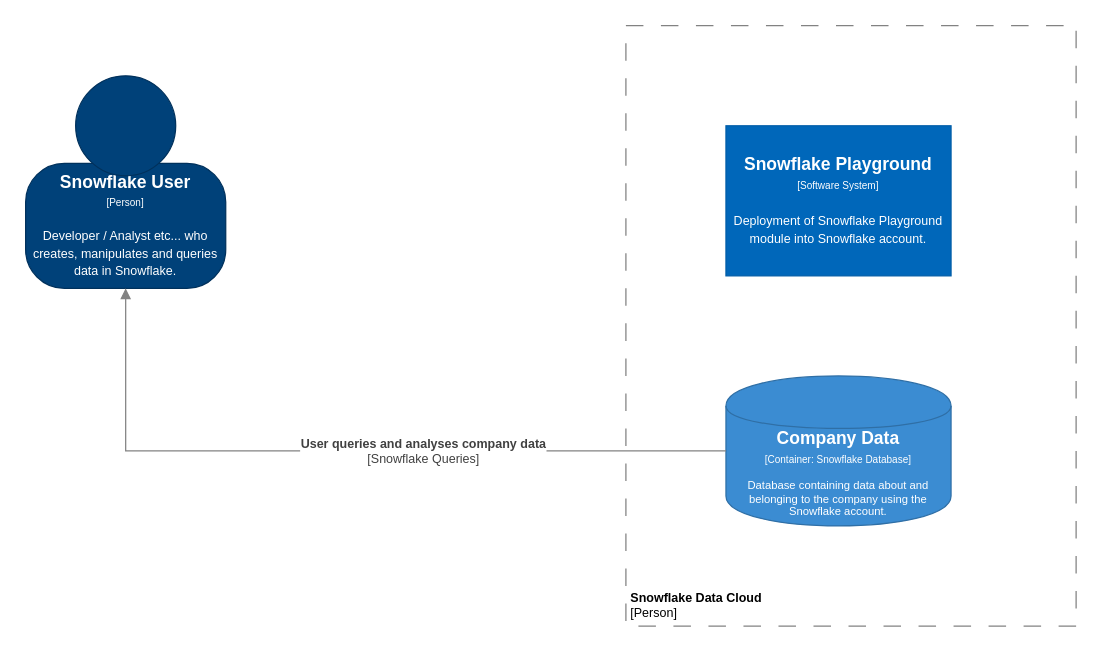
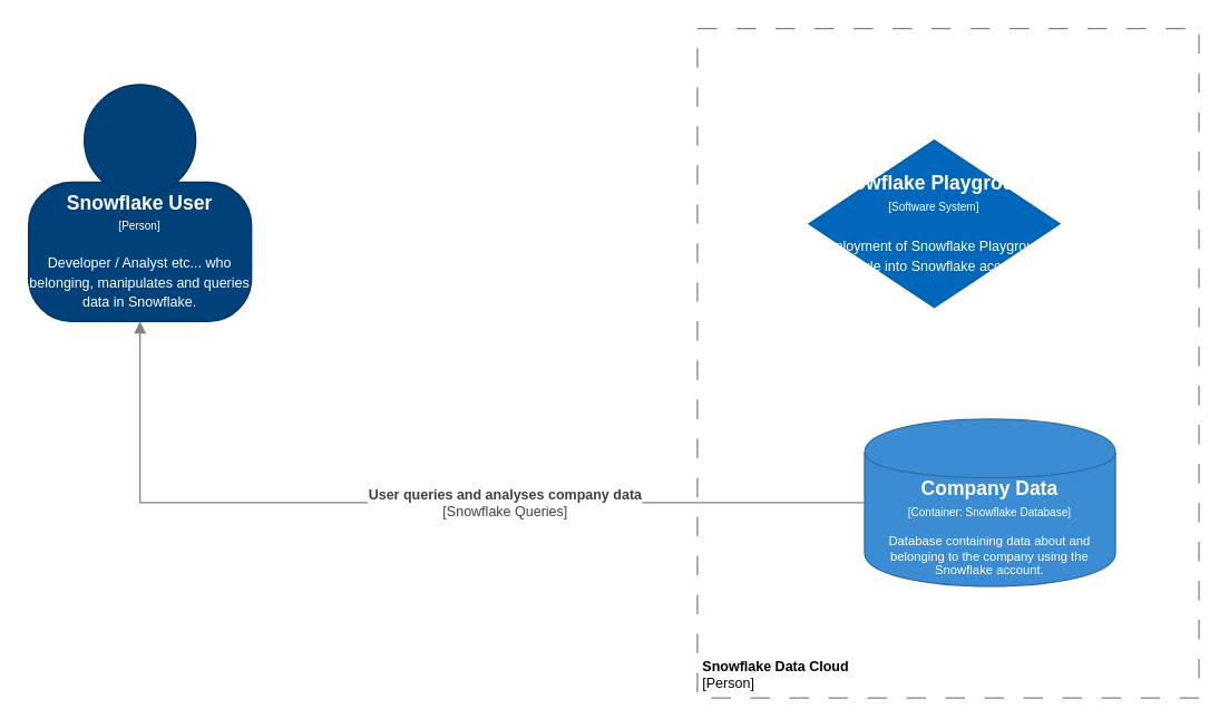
  <mxCell id="0" />
  <mxCell id="1" parent="0" />
  <mxCell id="2" value="&lt;font style=&quot;font-size: 10px&quot;&gt;&lt;b&gt;Snowflake Data Cloud&lt;/b&gt;&lt;br style=&quot;font-size: 10px&quot;&gt;[Person]&lt;/font&gt;" style="rounded=0;whiteSpace=wrap;html=1;strokeColor=#828282;fillColor=none;fontColor=#000000;align=left;labelPosition=center;verticalLabelPosition=middle;verticalAlign=bottom;dashed=1;strokeWidth=1;perimeterSpacing=0;spacing=4;spacingTop=0;fontSize=10;dashPattern=14 14;rotatable=0;metaEdit=1;allowArrows=0;" vertex="1" parent="1"><mxGeometry x="500" y="20" width="360" height="480" as="geometry" /></mxCell>
  <mxCell id="3" value="" style="group;resizable=0;rotatable=0;" vertex="1" connectable="0" parent="1"><mxGeometry x="20" y="60" width="160" height="170" as="geometry" /></mxCell>
- <mxCell id="4" value="&lt;div style=&quot;color: rgb(255 , 255 , 255) ; white-space: normal&quot;&gt;&lt;span style=&quot;font-size: 14px&quot;&gt;&lt;b&gt;Snowflake User&lt;/b&gt;&lt;/span&gt;&lt;/div&gt;&lt;div style=&quot;color: rgb(255 , 255 , 255) ; white-space: normal&quot;&gt;&lt;font style=&quot;font-size: 8px&quot;&gt;[Person]&lt;/font&gt;&lt;/div&gt;&lt;div style=&quot;color: rgb(255 , 255 , 255) ; white-space: normal ; font-size: 8px&quot;&gt;&lt;span style=&quot;font-size: x-small&quot;&gt;&lt;br&gt;&lt;/span&gt;&lt;/div&gt;&lt;div style=&quot;color: rgb(255 , 255 , 255) ; white-space: normal&quot;&gt;&lt;font size=&quot;1&quot;&gt;Developer / Analyst etc... who creates, manipulates and queries data in Snowflake.&lt;/font&gt;&lt;/div&gt;" style="rounded=1;whiteSpace=wrap;html=1;strokeColor=#00315C;fillColor=#004179;fontColor=#000000;arcSize=31;metaEdit=1;" vertex="1" parent="3"><mxGeometry y="70" width="160" height="100" as="geometry" /></mxCell>
+ <mxCell id="4" value="&lt;div style=&quot;color: rgb(255 , 255 , 255) ; white-space: normal&quot;&gt;&lt;span style=&quot;font-size: 14px&quot;&gt;&lt;b&gt;Snowflake User&lt;/b&gt;&lt;/span&gt;&lt;/div&gt;&lt;div style=&quot;color: rgb(255 , 255 , 255) ; white-space: normal&quot;&gt;&lt;font style=&quot;font-size: 8px&quot;&gt;[Person]&lt;/font&gt;&lt;/div&gt;&lt;div style=&quot;color: rgb(255 , 255 , 255) ; white-space: normal ; font-size: 8px&quot;&gt;&lt;span style=&quot;font-size: x-small&quot;&gt;&lt;br&gt;&lt;/span&gt;&lt;/div&gt;&lt;div style=&quot;color: rgb(255 , 255 , 255) ; white-space: normal&quot;&gt;&lt;font size=&quot;1&quot;&gt;Developer / Analyst etc... who belonging, manipulates and queries data in Snowflake.&lt;/font&gt;&lt;/div&gt;" style="rounded=1;whiteSpace=wrap;html=1;strokeColor=#00315C;fillColor=#004179;fontColor=#000000;arcSize=31;metaEdit=1;" vertex="1" parent="3"><mxGeometry y="70" width="160" height="100" as="geometry" /></mxCell>
  <mxCell id="5" value="" style="ellipse;whiteSpace=wrap;html=1;aspect=fixed;strokeColor=#00315C;fillColor=#004179;fontColor=#000000;" vertex="1" parent="3"><mxGeometry x="40" width="80" height="80" as="geometry" /></mxCell>
- <mxCell id="6" value="&lt;div&gt;&lt;span style=&quot;font-size: 14px&quot;&gt;&lt;b&gt;Snowflake Playground&lt;/b&gt;&lt;/span&gt;&lt;/div&gt;&lt;div&gt;&lt;span style=&quot;font-size: 8px&quot;&gt;[Software System]&lt;/span&gt;&lt;/div&gt;&lt;div&gt;&lt;span style=&quot;font-size: 8px&quot;&gt;&lt;br&gt;&lt;/span&gt;&lt;/div&gt;&lt;div&gt;&lt;font size=&quot;1&quot;&gt;Deployment of Snowflake Playground module into Snowflake account.&lt;/font&gt;&lt;/div&gt;" style="rounded=0;whiteSpace=wrap;html=1;fillColor=#0067BA;fontColor=#FFFFFF;strokeColor=#005DA8;resizable=0;rotatable=0;metaEdit=1;" vertex="1" parent="1"><mxGeometry x="580" y="100" width="180" height="120" as="geometry" /></mxCell>
- <mxCell id="7" value="&lt;div style=&quot;color: rgb(255 , 255 , 255) ; white-space: normal&quot;&gt;&lt;span style=&quot;font-size: 14px&quot;&gt;&lt;b&gt;Company Data&lt;/b&gt;&lt;/span&gt;&lt;/div&gt;&lt;div style=&quot;color: rgb(255 , 255 , 255) ; font-size: 12px ; white-space: normal&quot;&gt;&lt;font style=&quot;font-size: 8px&quot;&gt;[Container: Snowflake Database]&lt;/font&gt;&lt;/div&gt;&lt;div style=&quot;color: rgb(255 , 255 , 255) ; white-space: normal ; font-size: 8px&quot;&gt;&lt;font style=&quot;line-height: 9.6px&quot;&gt;&lt;br&gt;&lt;/font&gt;&lt;/div&gt;&lt;div style=&quot;color: rgb(255 , 255 , 255) ; white-space: normal&quot;&gt;Database containing data about and belonging to the company using the Snowflake account.&lt;/div&gt;" style="shape=cylinder;whiteSpace=wrap;html=1;boundedLbl=1;backgroundOutline=1;strokeColor=#2F6FA6;strokeWidth=1;fillColor=#3B8CD2;fontSize=9;fontColor=#000000;align=center;resizable=0;rotatable=0;metaEdit=1;" vertex="1" parent="1"><mxGeometry x="580" y="300" width="180" height="120" as="geometry" /></mxCell>
+ <mxCell id="6" value="&lt;div&gt;&lt;span style=&quot;font-size: 14px&quot;&gt;&lt;b&gt;Snowflake Playground&lt;/b&gt;&lt;/span&gt;&lt;/div&gt;&lt;div&gt;&lt;span style=&quot;font-size: 8px&quot;&gt;[Software System]&lt;/span&gt;&lt;/div&gt;&lt;div&gt;&lt;span style=&quot;font-size: 8px&quot;&gt;&lt;br&gt;&lt;/span&gt;&lt;/div&gt;&lt;div&gt;&lt;font size=&quot;1&quot;&gt;Deployment of Snowflake Playground module into Snowflake account.&lt;/font&gt;&lt;/div&gt;" style="rhombus;whiteSpace=wrap;html=1;fillColor=#0067BA;fontColor=#FFFFFF;strokeColor=#005DA8;resizable=0;rotatable=0;metaEdit=1;" vertex="1" parent="1"><mxGeometry x="580" y="100" width="180" height="120" as="geometry" /></mxCell>
+ <mxCell id="7" value="&lt;div style=&quot;color: rgb(255 , 255 , 255) ; white-space: normal&quot;&gt;&lt;span style=&quot;font-size: 14px&quot;&gt;&lt;b&gt;Company Data&lt;/b&gt;&lt;/span&gt;&lt;/div&gt;&lt;div style=&quot;color: rgb(255 , 255 , 255) ; font-size: 12px ; white-space: normal&quot;&gt;&lt;font style=&quot;font-size: 8px&quot;&gt;[Container: Snowflake Database]&lt;/font&gt;&lt;/div&gt;&lt;div style=&quot;color: rgb(255 , 255 , 255) ; white-space: normal ; font-size: 8px&quot;&gt;&lt;font style=&quot;line-height: 9.6px&quot;&gt;&lt;br&gt;&lt;/font&gt;&lt;/div&gt;&lt;div style=&quot;color: rgb(255 , 255 , 255) ; white-space: normal&quot;&gt;Database containing data about and belonging to the company using the Snowflake account.&lt;/div&gt;" style="shape=cylinder;whiteSpace=wrap;html=1;boundedLbl=1;backgroundOutline=1;strokeColor=#2F6FA6;strokeWidth=1;fillColor=#3B8CD2;fontSize=9;fontColor=#000000;align=center;resizable=0;rotatable=0;metaEdit=1;" vertex="1" parent="1"><mxGeometry x="620" y="300" width="180" height="120" as="geometry" /></mxCell>
  <mxCell id="8" value="&lt;span style=&quot;font-size: 10px&quot;&gt;&lt;b&gt;User queries and analyses company data&lt;/b&gt;&lt;br&gt;[Snowflake Queries]&lt;br&gt;&lt;/span&gt;" style="endArrow=block;html=1;fontSize=10;fontColor=#404040;strokeWidth=1;endFill=1;strokeColor=#828282;elbow=vertical;metaEdit=1;rounded=0;entryX=0.5;entryY=1;entryDx=0;entryDy=0;exitX=0;exitY=0.5;exitDx=0;exitDy=0;edgeStyle=orthogonalEdgeStyle;" edge="1" parent="1" source="7" target="4"><mxGeometry x="-0.207" width="50" height="50" relative="1" as="geometry"><mxPoint x="410" y="400" as="sourcePoint" /><mxPoint x="610" y="400" as="targetPoint" /><mxPoint as="offset" /></mxGeometry></mxCell>
